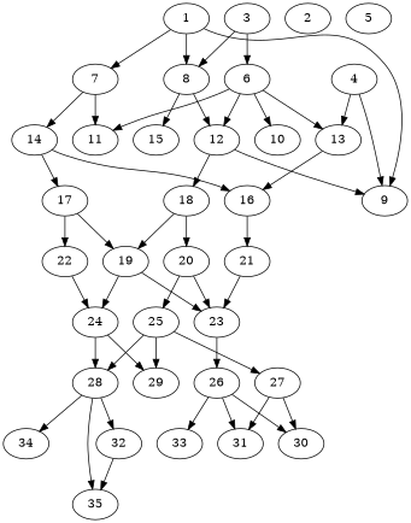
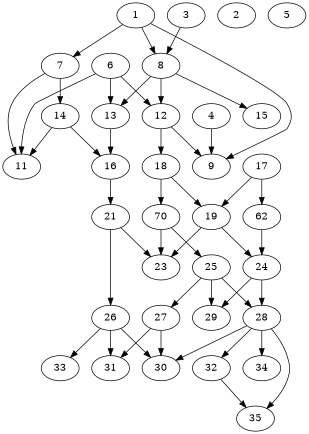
  digraph {
    node [alpha=0.12]
    1 [expect_size=17203200]
    7 [alpha=0.14 expect_size=37761024]
    8 [alpha=0.05 expect_size=46839808]
    9 [alpha=0.07 expect_size=22801408]
    11 [alpha=0.15 expect_size=32022528]
    14 [alpha=0.02 expect_size=41756672]
    12 [alpha=0.10 expect_size=12106752]
    13 [alpha=0.19 expect_size=11192320]
    15 [alpha=0.03 expect_size=46976000]
    16 [alpha=0.07 expect_size=45602816]
    17 [alpha=0.09 expect_size=26437632]
    18 [alpha=0.11 expect_size=12071936]
    2 [alpha=0.20 expect_size=5923840]
    3 [alpha=0.13 expect_size=21639168]
    6 [expect_size=7105536]
-   10 [expect_size=32175104]
    4 [alpha=0.02 expect_size=49125376]
    5 [alpha=0.19 expect_size=19827712]
    19 [alpha=0.10 expect_size=24869888]
-   20 [expect_size=42369024]
+   20 [expect_size=42369024 label=70]
    21 [alpha=0.19 expect_size=23957504]
-   22 [alpha=0.06 expect_size=13099008]
+   22 [alpha=0.06 expect_size=13099008 label=62]
    23 [alpha=0.00 expect_size=37832704]
    24 [alpha=0.13 expect_size=36585472]
    25 [expect_size=40296448]
    26 [expect_size=46309376]
    28 [alpha=0.16 expect_size=37067776]
    29 [alpha=0.15 expect_size=15688704]
    27 [alpha=0.05 expect_size=15856640]
    30 [alpha=0.05 expect_size=39649280]
    31 [alpha=0.06 expect_size=20766720]
    33 [alpha=0.17 expect_size=32595968]
    32 [alpha=0.10 expect_size=18188288]
    34 [alpha=0.19 expect_size=33201152]
    35 [alpha=0.19 expect_size=16699392]
    1 -> 7
    1 -> 8
    1 -> 9
    7 -> 11
    7 -> 14
    8 -> 12
-   4 -> 13
+   8 -> 13
    8 -> 15
    14 -> 16
-   14 -> 17
+   14 -> 11
    12 -> 9
    12 -> 18
    13 -> 16
    16 -> 21
    17 -> 19
    17 -> 22
    18 -> 19
    18 -> 20
    3 -> 8
-   3 -> 6
    6 -> 11
    6 -> 12
    6 -> 13
-   6 -> 10
    4 -> 9
    19 -> 23
    19 -> 24
    20 -> 23
    20 -> 25
    21 -> 23
    22 -> 24
-   23 -> 26
+   21 -> 26
    24 -> 28
    24 -> 29
    25 -> 28
    25 -> 29
    25 -> 27
    26 -> 30
    26 -> 31
    26 -> 33
+   28 -> 30
    28 -> 32
    28 -> 34
    28 -> 35
    27 -> 30
    27 -> 31
    32 -> 35
  }
